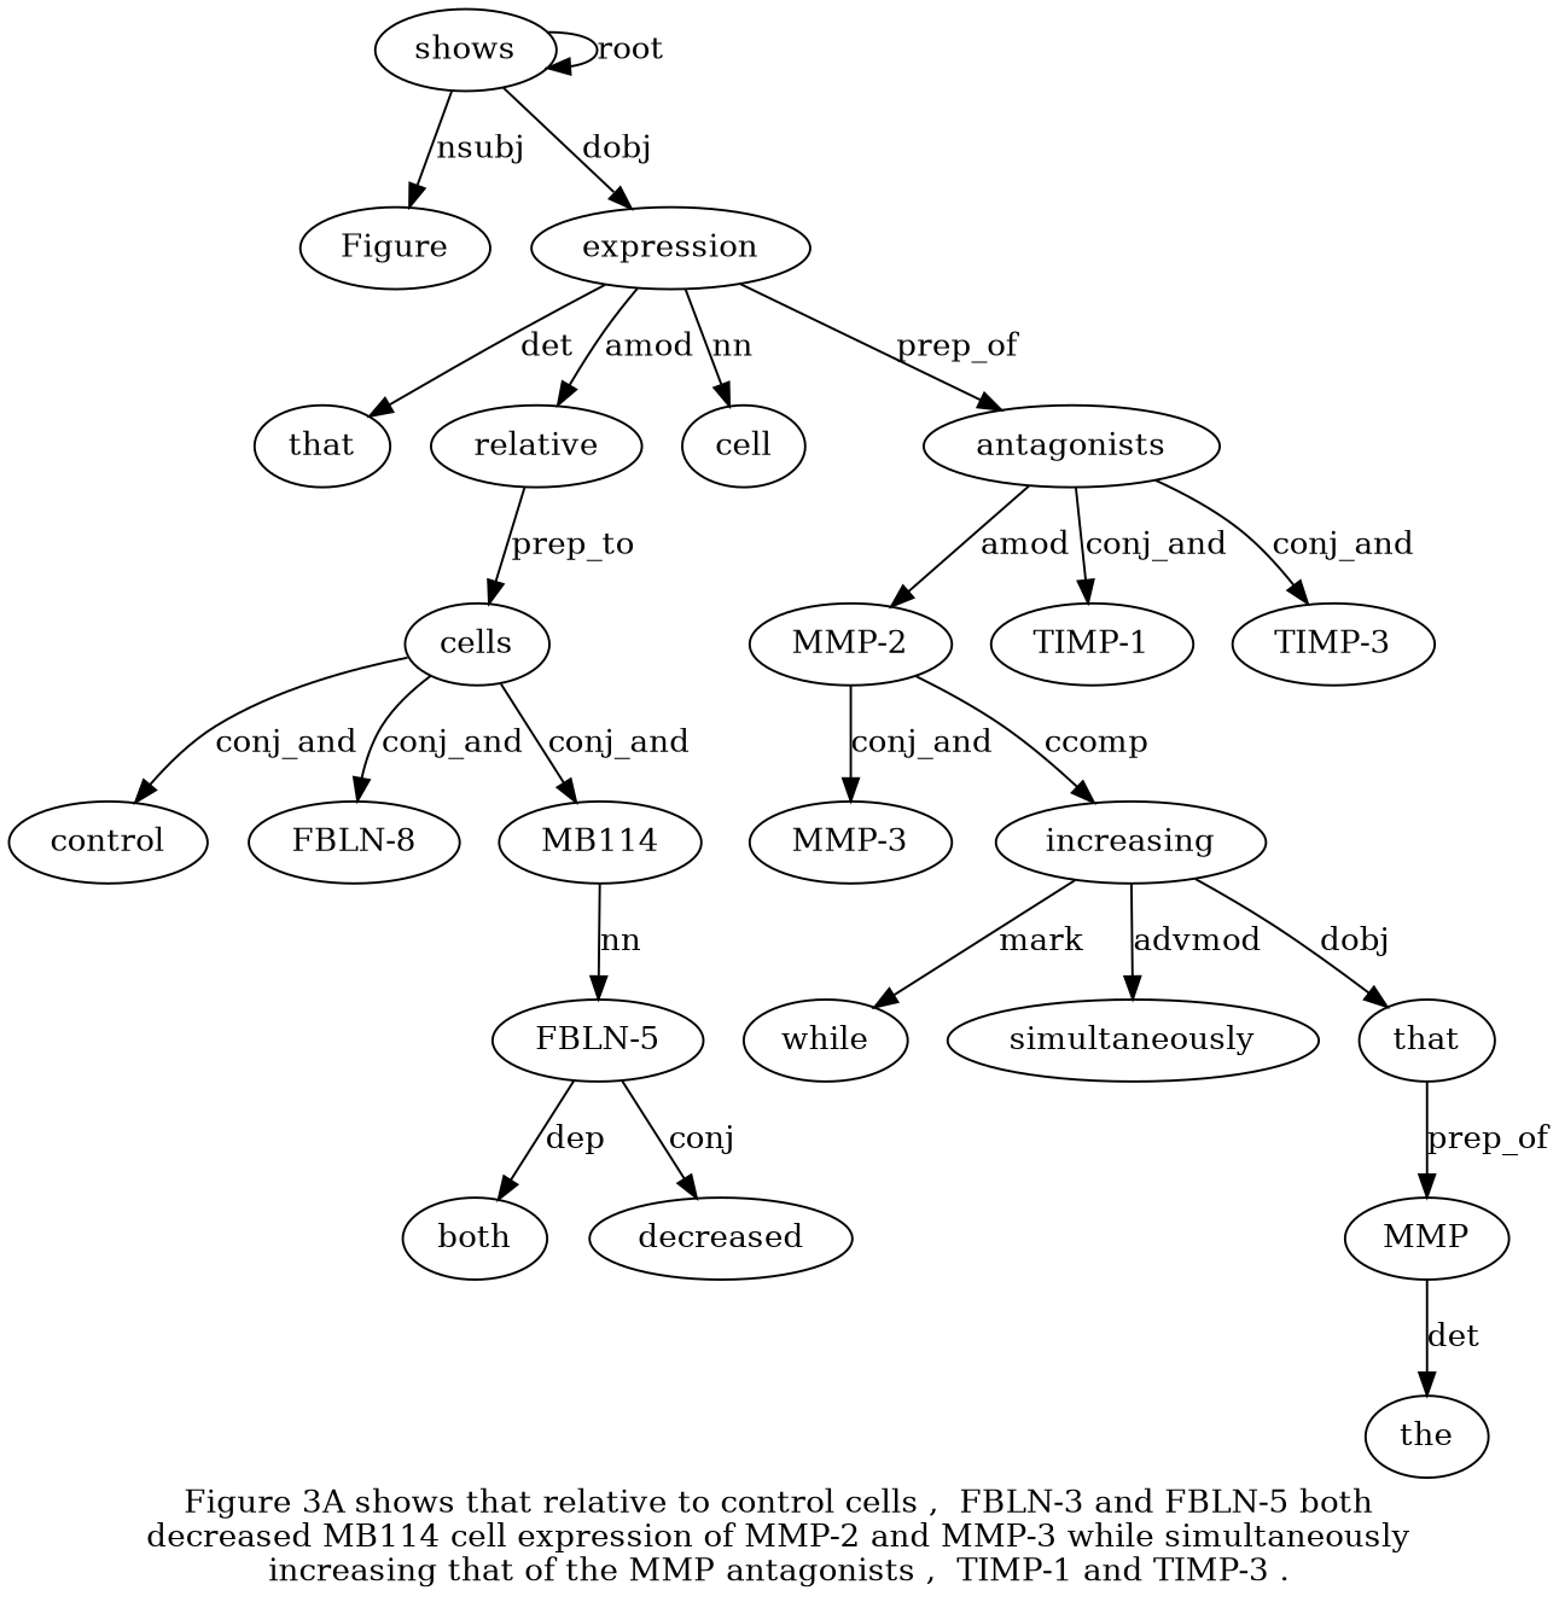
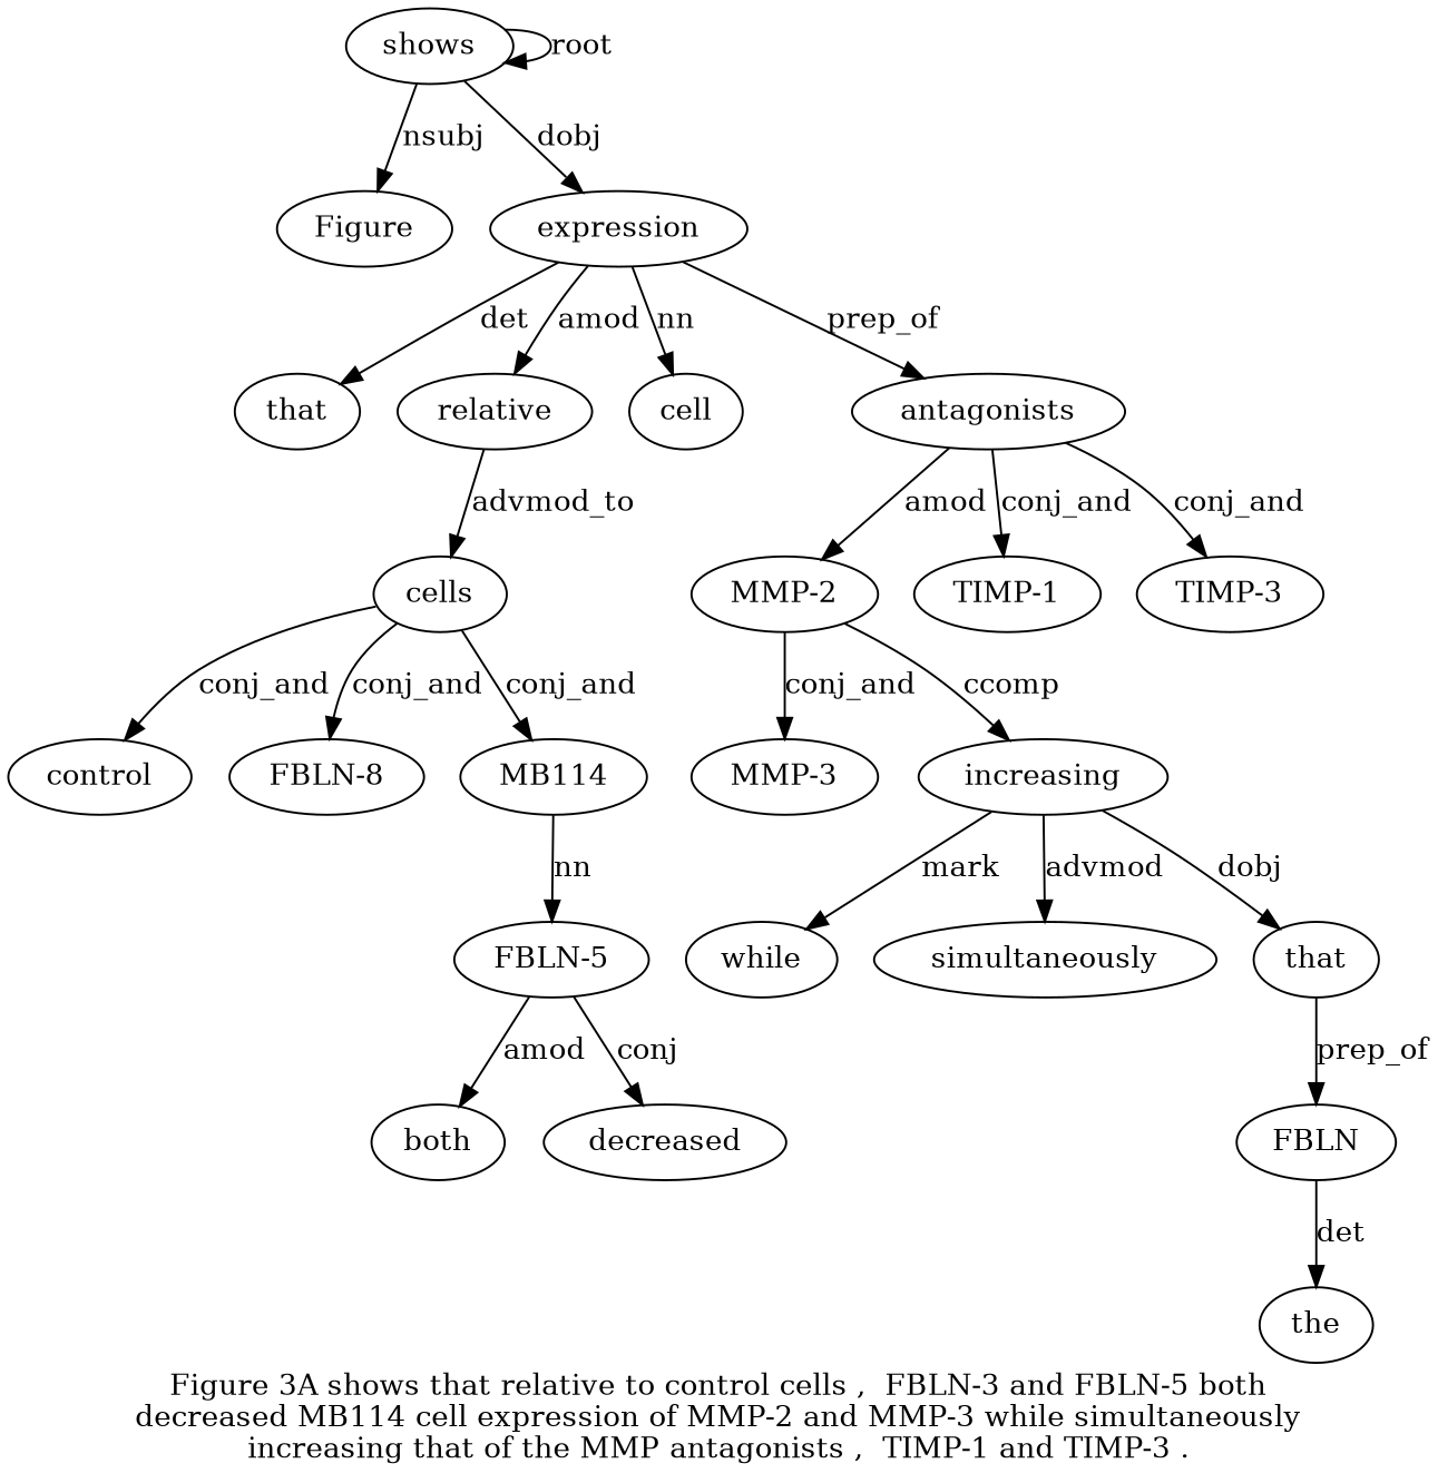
  digraph {
    label="Figure 3A shows that relative to control cells ,  FBLN-3 and FBLN-5 both\ndecreased MB114 cell expression of MMP-2 and MMP-3 while simultaneously\nincreasing that of the MMP antagonists ,  TIMP-1 and TIMP-3 ."
    node [fillcolor=white style=filled]
    n1 [label=shows]
    n2 [label=Figure]
    n3 [label=expression]
    n4 [label=that]
    n5 [label=relative]
    n6 [label=cell]
    n7 [label=antagonists]
    n8 [label=cells]
    n9 [label="MMP-2"]
    n10 [label="TIMP-1"]
    n11 [label="TIMP-3"]
    n12 [label=control]
    n13 [label="FBLN-8"]
    n14 [label=MB114]
    n15 [label="FBLN-5"]
    n16 [label=both]
    n17 [label=decreased]
    n18 [label="MMP-3"]
    n19 [label=increasing]
    n20 [label=while]
    n21 [label=simultaneously]
    n22 [label=that]
-   n23 [label=MMP]
+   n23 [label=FBLN]
    n24 [label=the]
    n1 -> n1 [label=root]
    n1 -> n2 [label=nsubj]
    n1 -> n3 [label=dobj]
    n3 -> n4 [label=det]
    n3 -> n5 [label=amod]
    n3 -> n6 [label=nn]
    n3 -> n7 [label=prep_of]
-   n5 -> n8 [label=prep_to]
+   n5 -> n8 [label=advmod_to]
    n7 -> n9 [label=amod]
    n7 -> n10 [label=conj_and]
    n7 -> n11 [label=conj_and]
    n8 -> n12 [label=conj_and]
    n8 -> n13 [label=conj_and]
    n8 -> n14 [label=conj_and]
    n9 -> n18 [label=conj_and]
    n9 -> n19 [label=ccomp]
    n14 -> n15 [label=nn]
-   n15 -> n16 [label=dep]
+   n15 -> n16 [label=amod]
    n15 -> n17 [label=conj]
    n19 -> n20 [label=mark]
    n19 -> n21 [label=advmod]
    n19 -> n22 [label=dobj]
    n22 -> n23 [label=prep_of]
    n23 -> n24 [label=det]
  }
